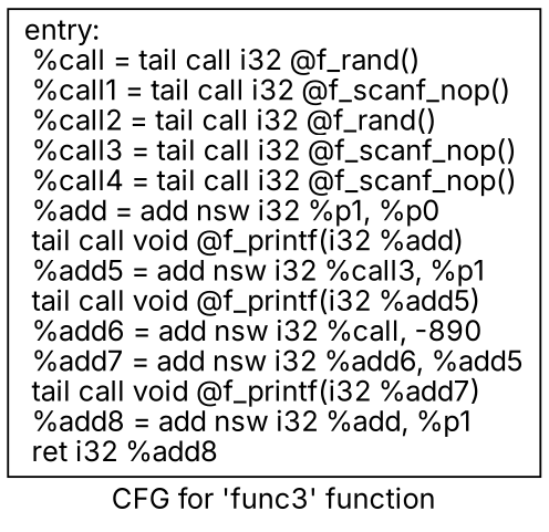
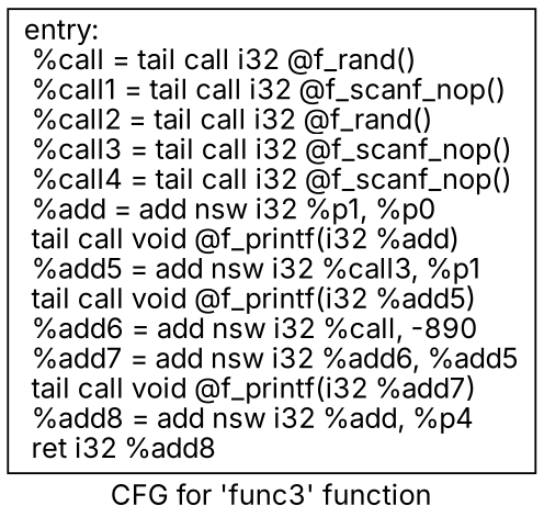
  digraph {
    label="CFG for 'func3' function"
    fontname=Inter
-   n1 [label="{entry:\l  %call = tail call i32 @f_rand()\l  %call1 = tail call i32 @f_scanf_nop()\l  %call2 = tail call i32 @f_rand()\l  %call3 = tail call i32 @f_scanf_nop()\l  %call4 = tail call i32 @f_scanf_nop()\l  %add = add nsw i32 %p1, %p0\l  tail call void @f_printf(i32 %add)\l  %add5 = add nsw i32 %call3, %p1\l  tail call void @f_printf(i32 %add5)\l  %add6 = add nsw i32 %call, -890\l  %add7 = add nsw i32 %add6, %add5\l  tail call void @f_printf(i32 %add7)\l  %add8 = add nsw i32 %add, %p1\l  ret i32 %add8\l}" shape=record fontname=Inter]
+   n1 [label="{entry:\l  %call = tail call i32 @f_rand()\l  %call1 = tail call i32 @f_scanf_nop()\l  %call2 = tail call i32 @f_rand()\l  %call3 = tail call i32 @f_scanf_nop()\l  %call4 = tail call i32 @f_scanf_nop()\l  %add = add nsw i32 %p1, %p0\l  tail call void @f_printf(i32 %add)\l  %add5 = add nsw i32 %call3, %p1\l  tail call void @f_printf(i32 %add5)\l  %add6 = add nsw i32 %call, -890\l  %add7 = add nsw i32 %add6, %add5\l  tail call void @f_printf(i32 %add7)\l  %add8 = add nsw i32 %add, %p4\l  ret i32 %add8\l}" shape=record fontname=Inter]
  }
